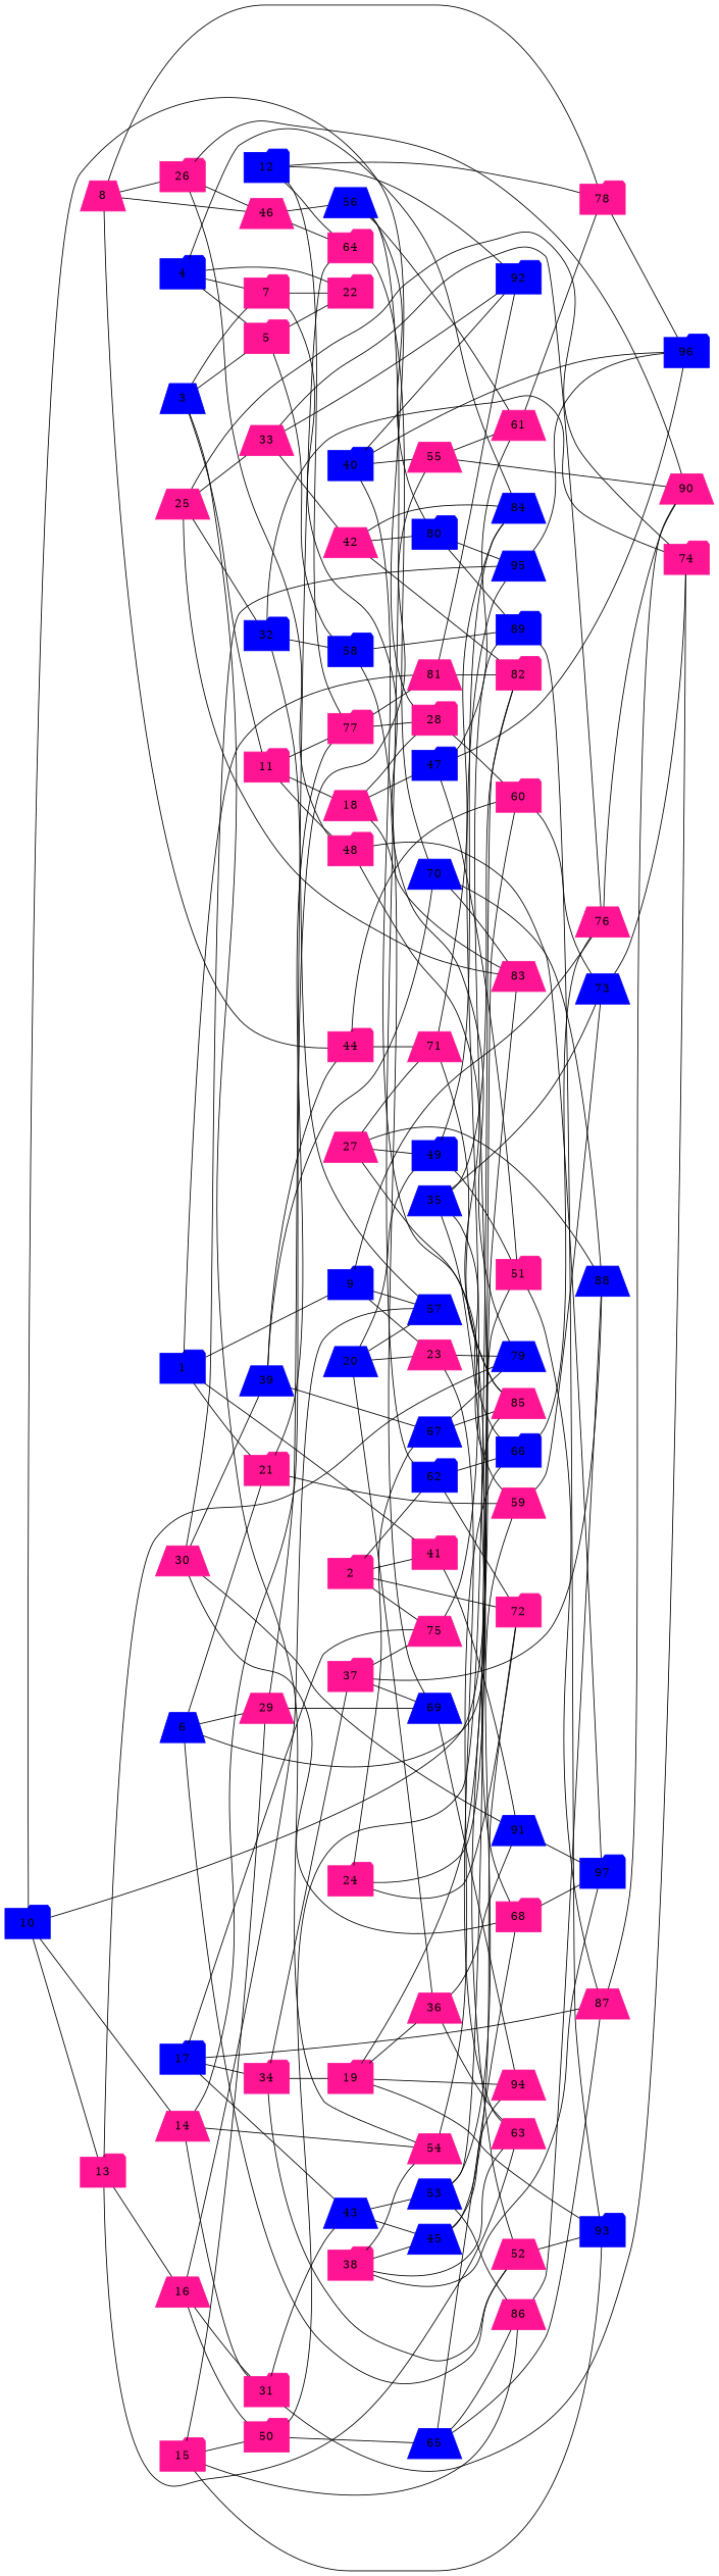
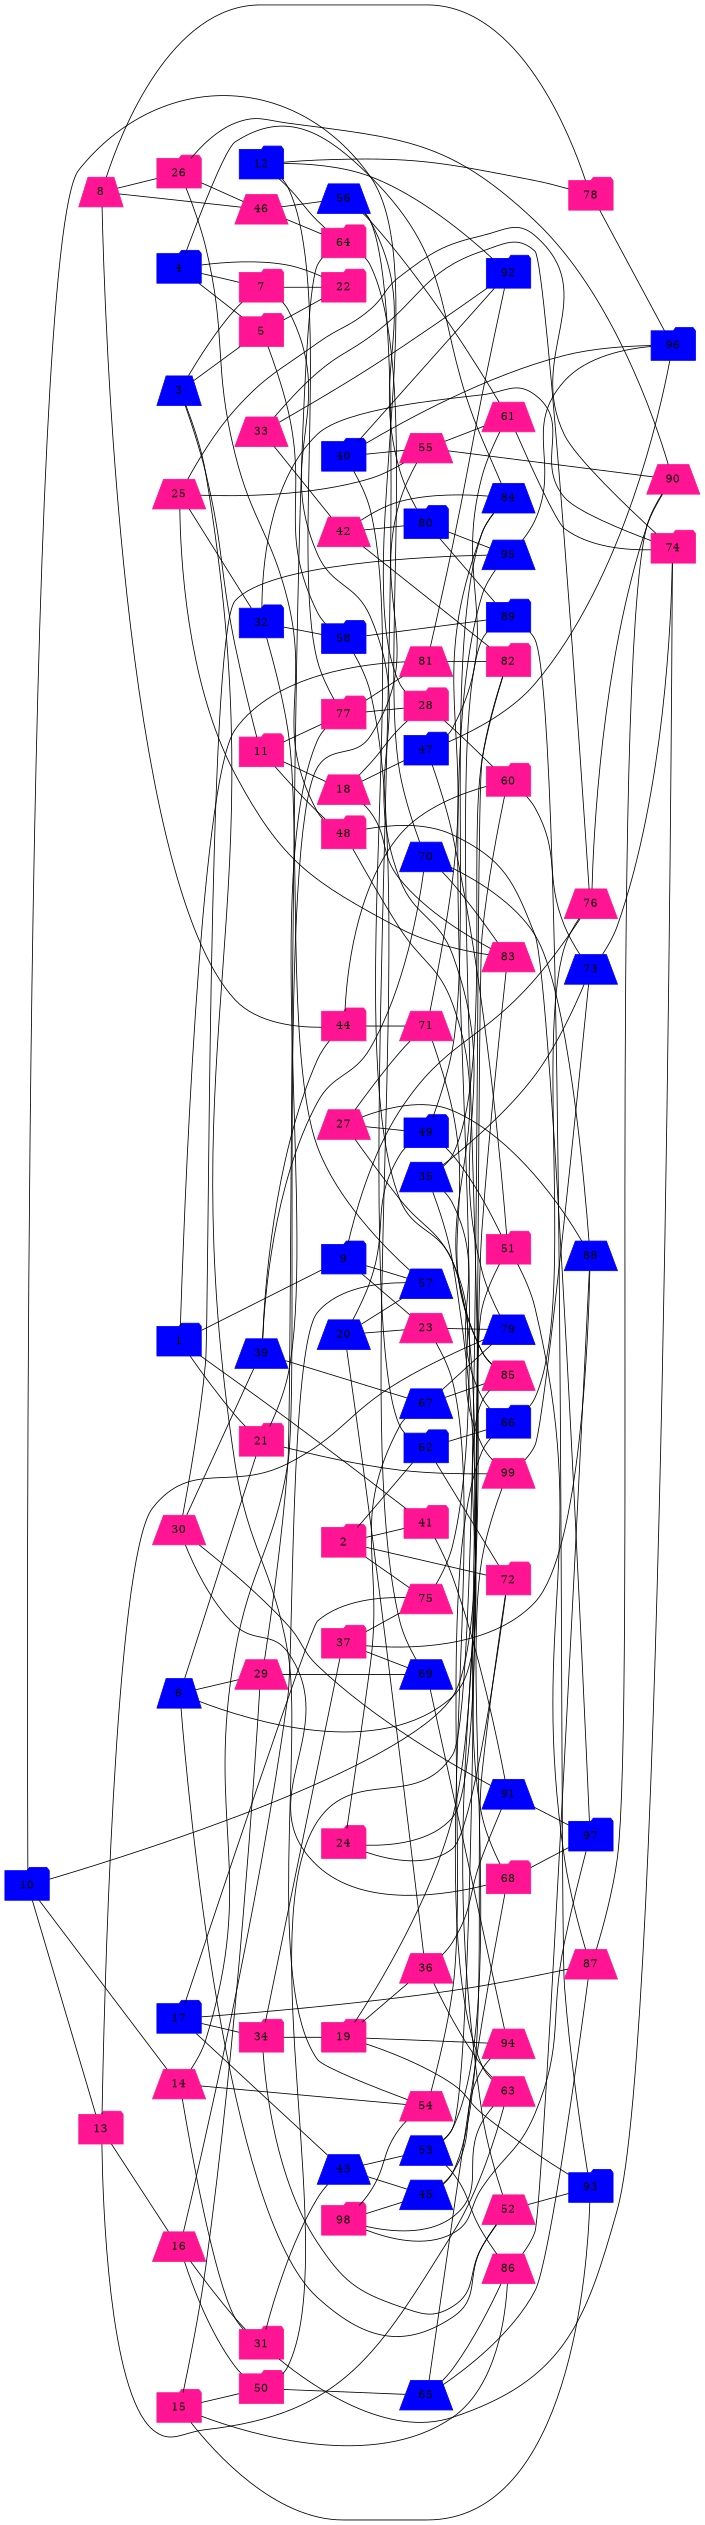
  graph {
    rankdir=LR
    node [color=deeppink shape=trapezium style=filled]
    1 [color=blue shape=folder]
    9 [color=blue shape=folder]
    21 [shape=folder]
    41 [shape=folder]
    81
    23
    57 [color=blue]
    76
    77 [shape=folder]
-   59
+   59 [label=99]
    91 [color=blue]
    92 [color=blue shape=folder]
    82 [shape=folder]
    2 [shape=folder]
    62 [color=blue shape=folder]
    72 [shape=folder]
    75
    66 [color=blue shape=folder]
    95 [color=blue]
    3 [color=blue]
    5 [shape=folder]
    7 [shape=folder]
    11 [shape=folder]
    54
    22 [shape=folder]
    58 [color=blue shape=folder]
    79 [color=blue]
    18
    48 [shape=folder]
    4 [color=blue shape=folder]
    84 [color=blue]
    89 [color=blue shape=folder]
    69 [color=blue]
    6 [color=blue]
    29
    52
    85
    64 [shape=folder]
    93 [color=blue shape=folder]
    26 [shape=folder]
    8
    44 [shape=folder]
    46
    78 [shape=folder]
    90
    71
    60 [shape=folder]
    56 [color=blue]
    96 [color=blue shape=folder]
    63
    10 [color=blue shape=folder]
    13 [shape=folder]
    14
    28 [shape=folder]
    16
    31 [shape=folder]
    55
    47 [color=blue shape=folder]
    83
    97 [color=blue shape=folder]
    12 [color=blue shape=folder]
    70 [color=blue]
    50 [shape=folder]
    43 [color=blue]
    74 [shape=folder]
    61
    15 [shape=folder]
    86
    65 [color=blue]
    88 [color=blue]
    17 [color=blue shape=folder]
    34 [shape=folder]
    87
    19 [shape=folder]
    37 [shape=folder]
    45 [color=blue]
    53 [color=blue]
    51 [shape=folder]
    36
    94
    20 [color=blue]
    49 [color=blue shape=folder]
    73 [color=blue]
    24 [shape=folder]
    67 [color=blue]
    25
    32 [color=blue shape=folder]
    33
    42
    27
    39 [color=blue]
    30
    68 [shape=folder]
    80 [color=blue shape=folder]
    35 [color=blue]
-   38 [shape=folder]
+   38 [shape=folder label=98]
    40 [color=blue shape=folder]
    1 -- 9
    1 -- 21
    1 -- 41
    1 -- 81
    9 -- 23
    9 -- 57
    9 -- 76
    21 -- 77
    21 -- 59
    41 -- 91
    81 -- 92
    81 -- 82
    23 -- 79
    23 -- 63
    76 -- 90
    77 -- 81
    77 -- 28
    59 -- 73
    91 -- 97
    2 -- 41
    2 -- 62
    2 -- 72
    2 -- 75
    62 -- 72
    62 -- 66
    75 -- 95
    66 -- 76
    95 -- 96
    3 -- 5
    3 -- 7
    3 -- 11
    3 -- 54
    5 -- 22
    5 -- 58
    7 -- 22
    7 -- 79
    11 -- 77
    11 -- 18
    11 -- 48
    54 -- 66
    58 -- 89
    58 -- 69
    18 -- 28
    18 -- 47
    18 -- 83
    48 -- 85
    48 -- 97
    4 -- 5
    4 -- 7
    4 -- 22
    4 -- 84
    89 -- 93
    69 -- 94
    6 -- 21
    6 -- 29
    6 -- 52
    6 -- 85
    29 -- 69
    29 -- 64
    52 -- 93
    64 -- 70
    26 -- 48
    26 -- 46
    26 -- 90
    8 -- 26
    8 -- 44
    8 -- 46
    8 -- 78
    44 -- 71
    44 -- 60
    46 -- 64
    46 -- 56
    78 -- 96
    71 -- 84
    71 -- 85
    60 -- 73
    56 -- 62
    56 -- 61
    56 -- 80
    10 -- 89
    10 -- 13
    10 -- 14
    10 -- 28
    13 -- 79
    13 -- 63
    13 -- 16
    14 -- 54
    14 -- 31
    14 -- 55
    28 -- 60
    16 -- 57
    16 -- 31
    16 -- 50
    31 -- 43
    31 -- 74
    55 -- 90
    55 -- 61
    47 -- 96
    47 -- 61
    47 -- 51
    12 -- 77
    12 -- 92
    12 -- 64
    12 -- 78
    70 -- 83
    70 -- 88
    50 -- 82
    50 -- 65
    43 -- 45
    43 -- 53
-   61 -- 78
+   61 -- 74
    15 -- 29
    15 -- 93
    15 -- 50
    15 -- 86
    86 -- 88
    65 -- 86
    65 -- 87
    65 -- 68
    17 -- 75
    17 -- 43
    17 -- 34
    17 -- 87
    34 -- 52
    34 -- 19
    34 -- 37
    87 -- 90
    19 -- 93
    19 -- 83
    19 -- 36
    19 -- 94
    37 -- 75
    37 -- 69
    37 -- 88
    45 -- 72
    45 -- 94
    53 -- 59
    53 -- 60
    53 -- 86
    51 -- 87
    36 -- 91
    36 -- 63
    20 -- 23
    20 -- 57
    20 -- 36
    20 -- 49
    49 -- 84
    49 -- 51
    73 -- 74
    24 -- 72
    24 -- 51
    24 -- 67
    67 -- 79
    67 -- 85
    25 -- 83
    25 -- 74
    25 -- 32
-   25 -- 33
+   25 -- 55
    32 -- 57
    32 -- 58
    32 -- 74
    33 -- 76
    33 -- 92
    33 -- 42
    42 -- 82
    42 -- 84
    42 -- 80
    27 -- 59
    27 -- 71
    27 -- 88
    27 -- 49
    39 -- 44
    39 -- 70
    39 -- 67
    30 -- 91
    30 -- 95
    30 -- 39
    30 -- 68
    68 -- 97
    80 -- 95
    80 -- 89
    35 -- 82
    35 -- 66
    35 -- 52
    35 -- 73
    38 -- 54
    38 -- 63
    38 -- 97
    38 -- 45
    40 -- 92
    40 -- 96
    40 -- 55
    40 -- 68
  }
